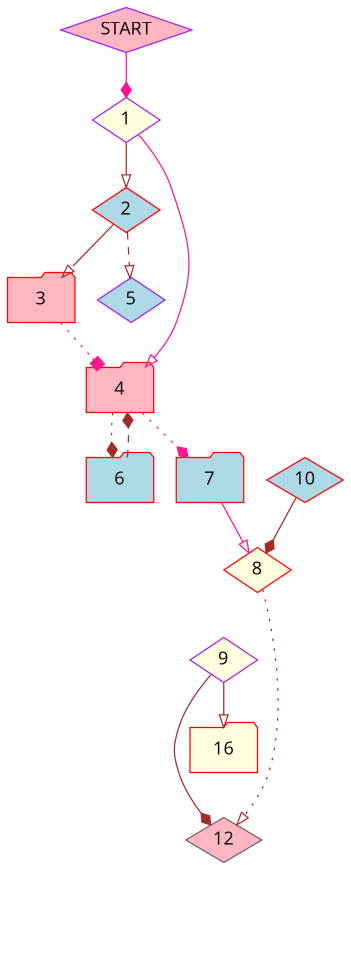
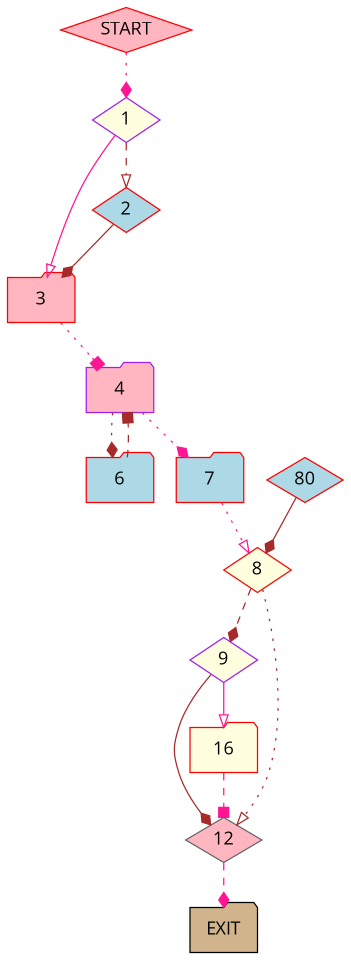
  digraph {
    fontname="Open Sans"
    node [color=red fillcolor=lightblue fontname="Open Sans" shape=diamond style=filled]
    edge [arrowhead=diamond color=brown fontname="Open Sans" style=solid]
-   n1 [color=purple fillcolor=lightpink label=START]
+   n1 [fillcolor=lightpink label=START]
    1 [color=purple fillcolor=lightyellow]
    2
    3 [fillcolor=lightpink shape=folder]
-   5 [color=purple]
-   4 [fillcolor=lightpink shape=folder]
+   n5 [color=black fillcolor=tan label=EXIT shape=folder]
+   4 [color=purple fillcolor=lightpink shape=folder]
    6 [shape=folder]
    7 [shape=folder]
    8 [fillcolor=lightyellow]
    9 [color=purple fillcolor=lightyellow]
    12 [color=gray40 fillcolor=lightpink]
    n13 [fillcolor=lightyellow label=16 shape=folder]
-   10
-   n1 -> 1 [color=deeppink]
-   1 -> 2 [arrowhead=onormal]
-   1 -> 4 [arrowhead=onormal color=deeppink]
-   2 -> 3 [arrowhead=onormal]
-   2 -> 5 [arrowhead=onormal style=dashed]
+   10 [label=80]
+   n1 -> 1 [color=deeppink style=dotted]
+   1 -> 2 [arrowhead=onormal style=dashed]
+   1 -> 3 [arrowhead=onormal color=deeppink]
+   2 -> 3
    3 -> 4 [arrowhead=box color=deeppink style=dotted]
    4 -> 6 [style=dotted]
    4 -> 7 [color=deeppink style=dotted]
-   6 -> 4 [style=dashed]
-   7 -> 8 [arrowhead=onormal color=deeppink]
+   6 -> 4 [arrowhead=box style=dashed]
+   7 -> 8 [arrowhead=onormal color=deeppink style=dotted]
+   8 -> 9 [style=dashed]
    8 -> 12 [arrowhead=onormal style=dotted]
    9 -> 12
-   9 -> n13 [arrowhead=onormal]
+   9 -> n13 [arrowhead=onormal color=deeppink]
+   12 -> n5 [color=deeppink style=dashed]
+   n13 -> 12 [arrowhead=box color=deeppink style=dashed]
    10 -> 8
  }
